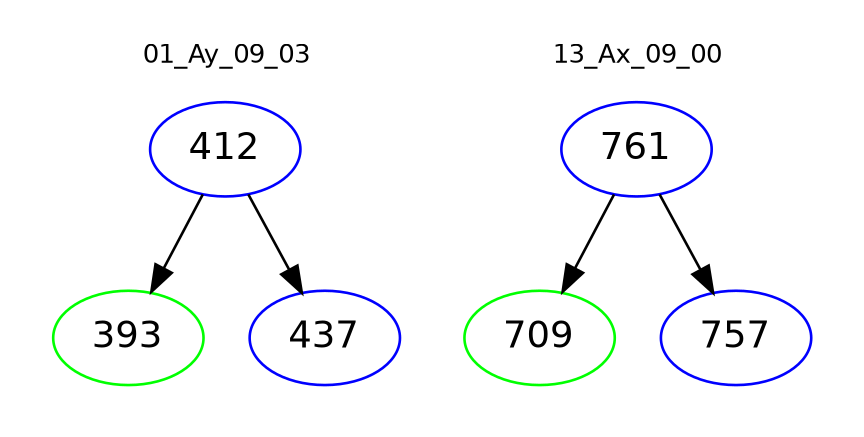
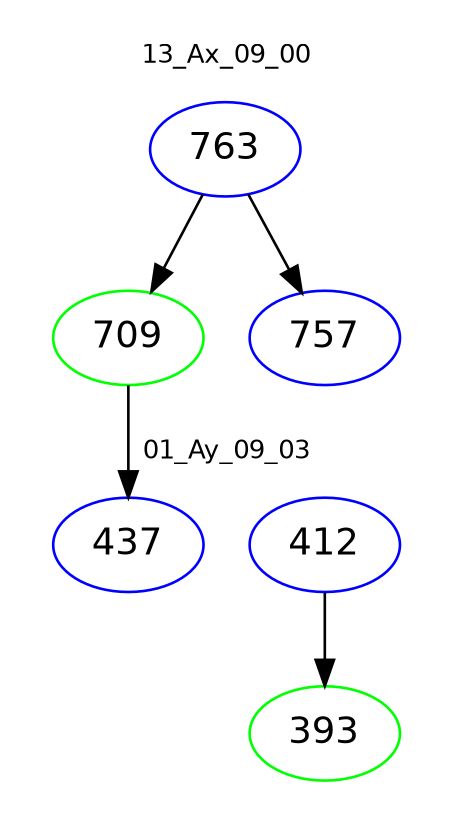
  digraph {
    fontname="DejaVu Sans"
    node [color=blue fontname="DejaVu Sans"]
    edge [color=black fontname="DejaVu Sans"]
    n1 [label=412]
    n2 [color=green label=393]
    n3 [label=437]
-   n4 [label=761]
+   n4 [label=763]
    n5 [color=green label=709]
    n6 [label=757]
    subgraph cluster_1 {
      color=white
      fontsize=10
      label="01_Ay_09_03"
      n1
      n2
      n3
    }
    subgraph cluster_2 {
      color=white
      fontsize=10
      label="13_Ax_09_00"
      n4
      n5
      n6
    }
    n1 -> n2
-   n1 -> n3
+   n5 -> n3
    n4 -> n5
    n4 -> n6
  }
